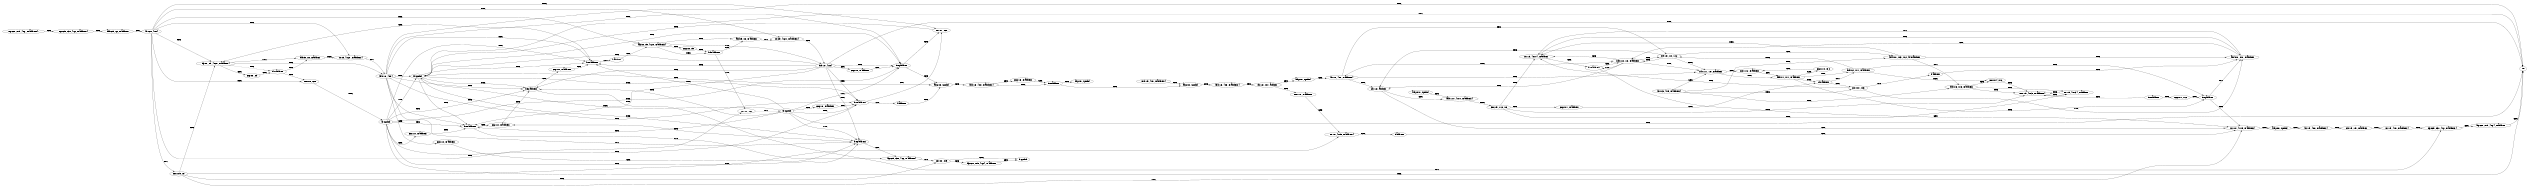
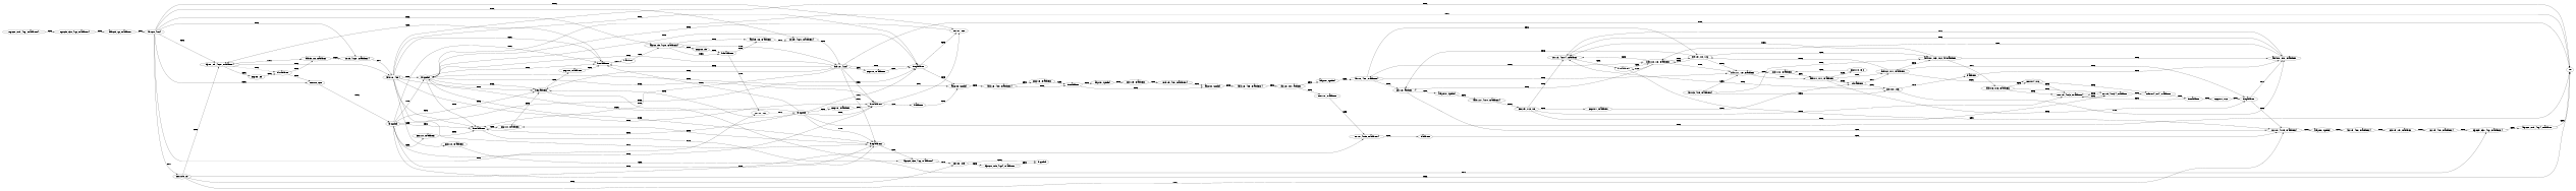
  digraph {
    rankdir=LR
    n1 [label="stp x20 , x19 , [ sp , #- address ]!"]
    n2 [label="stp x29 , x30 , [ sp , # address ]"]
    n3 [label="add x29 , sp , # address"]
    n4 [label="ldr x20 , [ x0 ]"]
    n5 [label="mov x19 , x0"]
    n6 [label="ldp x8 , x9 , [ x20 , # address ]"]
    n7 [label="mov x0 , x20"]
    n8 [label="str x9 , [ x20 , # address ]"]
    n9 [label="ldp x8 , x9 , [ x20 , # address ]"]
    n10 [label="mov x0 , x20"]
    n11 [label="mov x1 , x20"]
    n12 [label="str x9 , [ x20 , # address ]"]
    n13 [label="mov x0 , x19"]
    n14 [label="str wzr , [ x19 , # address ]"]
    n15 [label="str w8 , [ x19 , # address ]"]
    n16 [label="add x9 , x8 , # address"]
    n17 [label="ldrb w0 , [ x8 ]"]
    n18 [label="cmp x8 , x9"]
    n19 [label="b.hs address"]
    n20 [label="bl symbol"]
    n21 [label="cmp x8 , x9"]
    n22 [label="b.hs address"]
    n23 [label="add x9 , x8 , # address"]
    n24 [label="ldrb w0 , [ x8 ]"]
    n25 [label="bl symbol"]
    n26 [label="bl symbol"]
    n27 [label="ldp x20 , x19 , [ sp ] , # address"]
    n28 [label="b symbol"]
    n29 [label="adrp x8 , symbol"]
    n30 [label="b address"]
    n31 [label="b.ne address"]
    n32 [label="b.eq address"]
    n33 [label="b.eq address"]
    n34 [label=ret]
    n35 [label="b.ne address"]
    n36 [label="b.ne address"]
    n37 [label="b.eq address"]
    n38 [label="cmn w0 , # address"]
    n39 [label="cmn w0 , # address"]
    n40 [label="cmp w0 , # address"]
    n41 [label="ldp x29 , x30 , [ sp , # address ]"]
    n42 [label="ldp x29 , x30 , [ sp , # address ]"]
    n43 [label="cmp w0 , # address"]
    n44 [label="b address"]
    n45 [label="b address"]
    n46 [label="adrp x8 , symbol"]
    n47 [label="ldp x20 , x19 , [ sp ] , # address"]
    n48 [label="cmp w0 , # address"]
    n49 [label="cmp w0 , # address"]
    n50 [label="ldrb w8 , [ x8 , # address ]"]
    n51 [label="cmp w8 , # address"]
    n52 [label="b.ne address"]
    n53 [label="adrp x8 , symbol"]
    n54 [label="adrp x8 , symbol"]
    n55 [label="ldrb w8 , [ x8 , # address ]"]
+   n56 [label="mov w9 , # address"]
    n57 [label="tbz w8 , # 0 , address"]
    n58 [label="strb w9 , [ x8 , # address ]"]
    n59 [label="adrp x8 , symbol"]
    n60 [label="mov w8 , # address"]
    n61 [label="ldr w8 , [ x8 , # address ]"]
    n62 [label="cbz w8 , address"]
    n63 [label="sub w11 , w8 , # address"]
    n64 [label="sub w8 , w8 , w12"]
    n65 [label="subs w8 , w8 , # address"]
    n66 [label="adrp x10 , symbol"]
    n67 [label="mov w12 , # address"]
    n68 [label="add x11 , x11 , # address"]
    n69 [label="add x10 , x13 , x12 , lsl # address"]
    n70 [label="str w9 , [ x10 ] , # address"]
    n71 [label="b.ne address"]
    n72 [label="ldrb w10 , [ x10 , # address ]"]
    n73 [label="ldr w9 , [ x8 , # address ]"]
    n74 [label="cinc w9 , w12 , ne"]
    n75 [label="sub w9 , w9 , # address"]
    n76 [label="str w9 , [ x8 , # address ]"]
    n77 [label="cmp x11 , # address"]
    n78 [label="stur w9 , [ x13 , #- address ]"]
    n79 [label="str w9 , [ x13 ] , # address"]
    n80 [label="ldr x13 , [ x9 , # address ]"]
    n81 [label="mov x10 , x13"]
    n82 [label="add x13 , x13 , # address"]
    n83 [label="b address"]
    n84 [label="add x10 , x10 , # address"]
    n85 [label="mov x14 , x12"]
    n86 [label="cmp w10 , # 0"]
    n87 [label="b.hs address"]
    n88 [label="and x12 , x11 , # address"]
    n89 [label="b.eq address"]
+   n90 [label="subs x14 , x14 , # address"]
    n91 [label="b.ne address"]
    n92 [label="cmp x11 , x12"]
    n1 -> n2 [label=CFG]
    n2 -> n3 [label=CFG]
    n3 -> n4 [label=CFG]
    n4 -> n5 [label=CFG]
    n4 -> n6 [label=DFG]
    n4 -> n7 [label=DFG]
    n4 -> n8 [label=DFG]
    n4 -> n9 [label=DFG]
    n4 -> n10 [label=DFG]
    n4 -> n11 [label=DFG]
    n4 -> n12 [label=DFG]
    n5 -> n6 [label=CFG]
    n5 -> n13 [label=DFG]
    n5 -> n14 [label=DFG]
    n5 -> n15 [label=DFG]
    n6 -> n16 [label=DFG]
    n6 -> n17 [label=DFG]
    n6 -> n18 [label=CFG]
    n6 -> n19 [label=DFG]
    n7 -> n20 [label=DFG]
    n8 -> n17 [label=CFG]
    n9 -> n21 [label=CFG]
    n9 -> n22 [label=DFG]
    n9 -> n23 [label=DFG]
    n9 -> n24 [label=DFG]
    n10 -> n25 [label=DFG]
    n11 -> n26 [label=DFG]
    n12 -> n24 [label=CFG]
    n13 -> n27 [label=CFG]
    n13 -> n28 [label=CFG]
    n14 -> n29 [label=CFG]
    n15 -> n30 [label=CFG]
    n16 -> n8 [label=DFG]
    n17 -> n26 [label=DFG]
    n17 -> n31 [label=DFG]
    n17 -> n32 [label=DFG]
    n17 -> n33 [label=DFG]
    n17 -> n34 [label=DFG]
    n17 -> n35 [label=DFG]
    n17 -> n36 [label=DFG]
    n17 -> n37 [label=DFG]
    n17 -> n38 [label=CFG]
    n18 -> n19 [label=CFG]
    n19 -> n7 [label=CFG]
    n19 -> n16 [label=CFG]
    n20 -> n26 [label=DFG]
    n20 -> n31 [label=DFG]
    n20 -> n32 [label=DFG]
    n20 -> n33 [label=DFG]
    n20 -> n34 [label=DFG]
    n20 -> n35 [label=DFG]
    n20 -> n36 [label=DFG]
    n20 -> n37 [label=DFG]
    n20 -> n39 [label=CFG]
    n21 -> n22 [label=CFG]
    n22 -> n10 [label=CFG]
    n22 -> n23 [label=CFG]
    n23 -> n12 [label=DFG]
    n24 -> n26 [label=DFG]
    n24 -> n31 [label=DFG]
    n24 -> n32 [label=DFG]
    n24 -> n33 [label=DFG]
    n24 -> n34 [label=DFG]
    n24 -> n35 [label=DFG]
    n24 -> n36 [label=DFG]
    n24 -> n37 [label=DFG]
    n24 -> n48 [label=CFG]
    n25 -> n26 [label=DFG]
    n25 -> n31 [label=DFG]
    n25 -> n32 [label=DFG]
    n25 -> n33 [label=DFG]
    n25 -> n34 [label=DFG]
    n25 -> n35 [label=DFG]
    n25 -> n36 [label=DFG]
    n25 -> n37 [label=DFG]
    n25 -> n49 [label=CFG]
    n26 -> n31 [label=DFG]
    n26 -> n32 [label=DFG]
    n26 -> n33 [label=DFG]
    n26 -> n34 [label=DFG]
    n26 -> n35 [label=DFG]
    n26 -> n36 [label=DFG]
    n26 -> n37 [label=DFG]
    n26 -> n46 [label=CFG]
    n27 -> n28 [label=CFG]
    n29 -> n73 [label=CFG]
    n30 -> n14 [label=CFG]
    n31 -> n40 [label=CFG]
    n31 -> n41 [label=CFG]
    n32 -> n40 [label=CFG]
    n32 -> n41 [label=CFG]
    n33 -> n42 [label=CFG]
    n33 -> n43 [label=CFG]
    n35 -> n6 [label=CFG]
    n35 -> n44 [label=CFG]
    n36 -> n11 [label=CFG]
    n36 -> n45 [label=CFG]
    n37 -> n11 [label=CFG]
    n37 -> n46 [label=CFG]
    n38 -> n32 [label=CFG]
    n39 -> n31 [label=CFG]
    n40 -> n33 [label=CFG]
    n41 -> n13 [label=CFG]
    n42 -> n47 [label=CFG]
    n43 -> n35 [label=CFG]
    n44 -> n9 [label=CFG]
    n45 -> n46 [label=CFG]
    n46 -> n50 [label=CFG]
    n47 -> n34 [label=CFG]
    n48 -> n37 [label=CFG]
    n49 -> n36 [label=CFG]
    n50 -> n51 [label=CFG]
    n50 -> n52 [label=DFG]
    n51 -> n52 [label=CFG]
    n52 -> n53 [label=CFG]
    n52 -> n54 [label=CFG]
    n53 -> n55 [label=CFG]
+   n54 -> n56 [label=CFG]
    n55 -> n57 [label=DFG]
+   n56 -> n58 [label=CFG]
    n57 -> n59 [label=CFG]
    n57 -> n60 [label=CFG]
    n58 -> n53 [label=CFG]
    n59 -> n61 [label=CFG]
    n60 -> n15 [label=CFG]
    n61 -> n62 [label=DFG]
    n61 -> n63 [label=DFG]
    n61 -> n64 [label=DFG]
    n61 -> n65 [label=DFG]
    n62 -> n14 [label=CFG]
-   n62 -> n72 [label=CFG]
+   n62 -> n66 [label=CFG]
    n63 -> n67 [label=CFG]
    n63 -> n68 [label=DFG]
    n64 -> n62 [label=DFG]
    n64 -> n63 [label=DFG]
    n64 -> n65 [label=DFG]
    n64 -> n69 [label=CFG]
    n65 -> n62 [label=DFG]
    n65 -> n63 [label=DFG]
    n65 -> n64 [label=DFG]
    n65 -> n70 [label=CFG]
    n65 -> n71 [label=DFG]
    n66 -> n72 [label=CFG]
    n67 -> n68 [label=CFG]
    n68 -> n86 [label=CFG]
    n68 -> n87 [label=DFG]
    n68 -> n88 [label=DFG]
    n68 -> n89 [label=DFG]
    n69 -> n70 [label=DFG]
    n69 -> n82 [label=CFG]
    n69 -> n84 [label=DFG]
    n70 -> n71 [label=CFG]
    n70 -> n84 [label=DFG]
    n71 -> n14 [label=CFG]
    n71 -> n65 [label=CFG]
    n72 -> n74 [label=DFG]
    n73 -> n75 [label=DFG]
    n74 -> n70 [label=DFG]
    n74 -> n77 [label=CFG]
    n74 -> n78 [label=DFG]
    n74 -> n79 [label=DFG]
    n75 -> n76 [label=DFG]
    n76 -> n42 [label=CFG]
    n77 -> n87 [label=CFG]
    n78 -> n79 [label=CFG]
    n79 -> n78 [label=DFG]
+   n79 -> n90 [label=CFG]
    n80 -> n63 [label=CFG]
    n80 -> n69 [label=DFG]
    n80 -> n81 [label=DFG]
-   n80 -> n82 [label=DFG]
    n81 -> n70 [label=DFG]
    n81 -> n83 [label=CFG]
    n81 -> n84 [label=DFG]
    n82 -> n78 [label=DFG]
    n82 -> n79 [label=DFG]
    n82 -> n85 [label=CFG]
    n83 -> n84 [label=CFG]
    n84 -> n65 [label=CFG]
    n84 -> n70 [label=DFG]
    n85 -> n78 [label=CFG]
+   n85 -> n90 [label=DFG]
    n86 -> n67 [label=CFG]
    n87 -> n81 [label=CFG]
    n87 -> n88 [label=CFG]
    n88 -> n64 [label=DFG]
+   n88 -> n69 [label=DFG]
    n88 -> n85 [label=DFG]
    n88 -> n89 [label=DFG]
    n89 -> n14 [label=CFG]
    n89 -> n84 [label=CFG]
+   n90 -> n91 [label=DFG]
    n91 -> n78 [label=CFG]
    n91 -> n92 [label=CFG]
    n92 -> n89 [label=CFG]
  }
